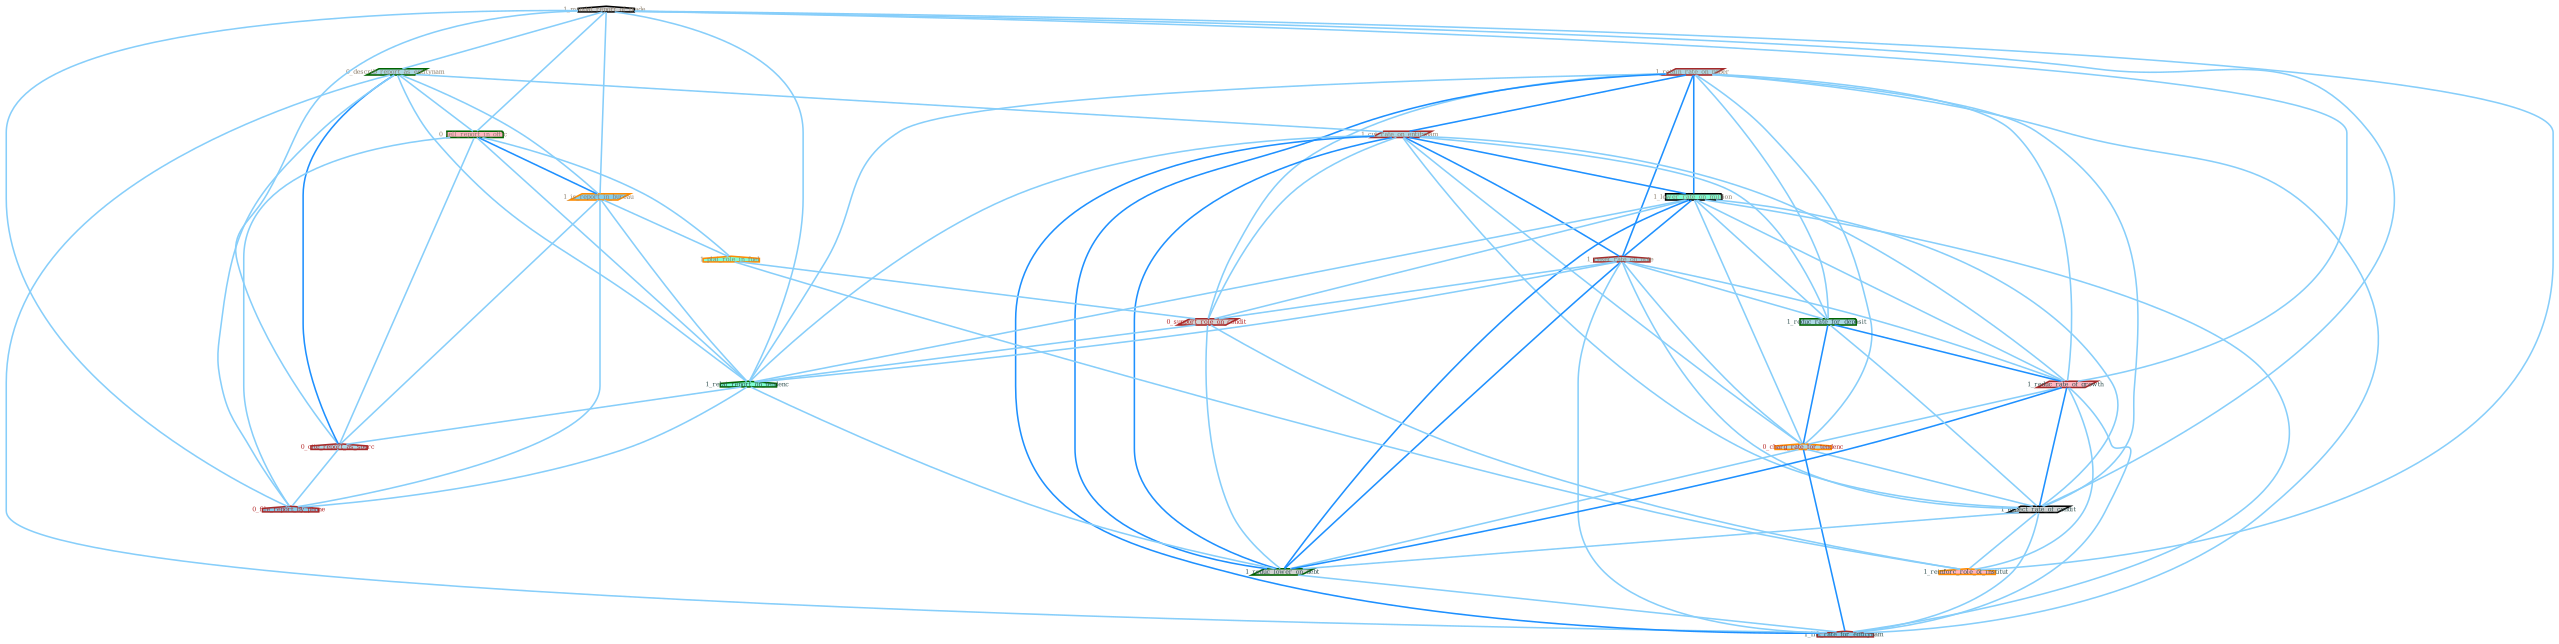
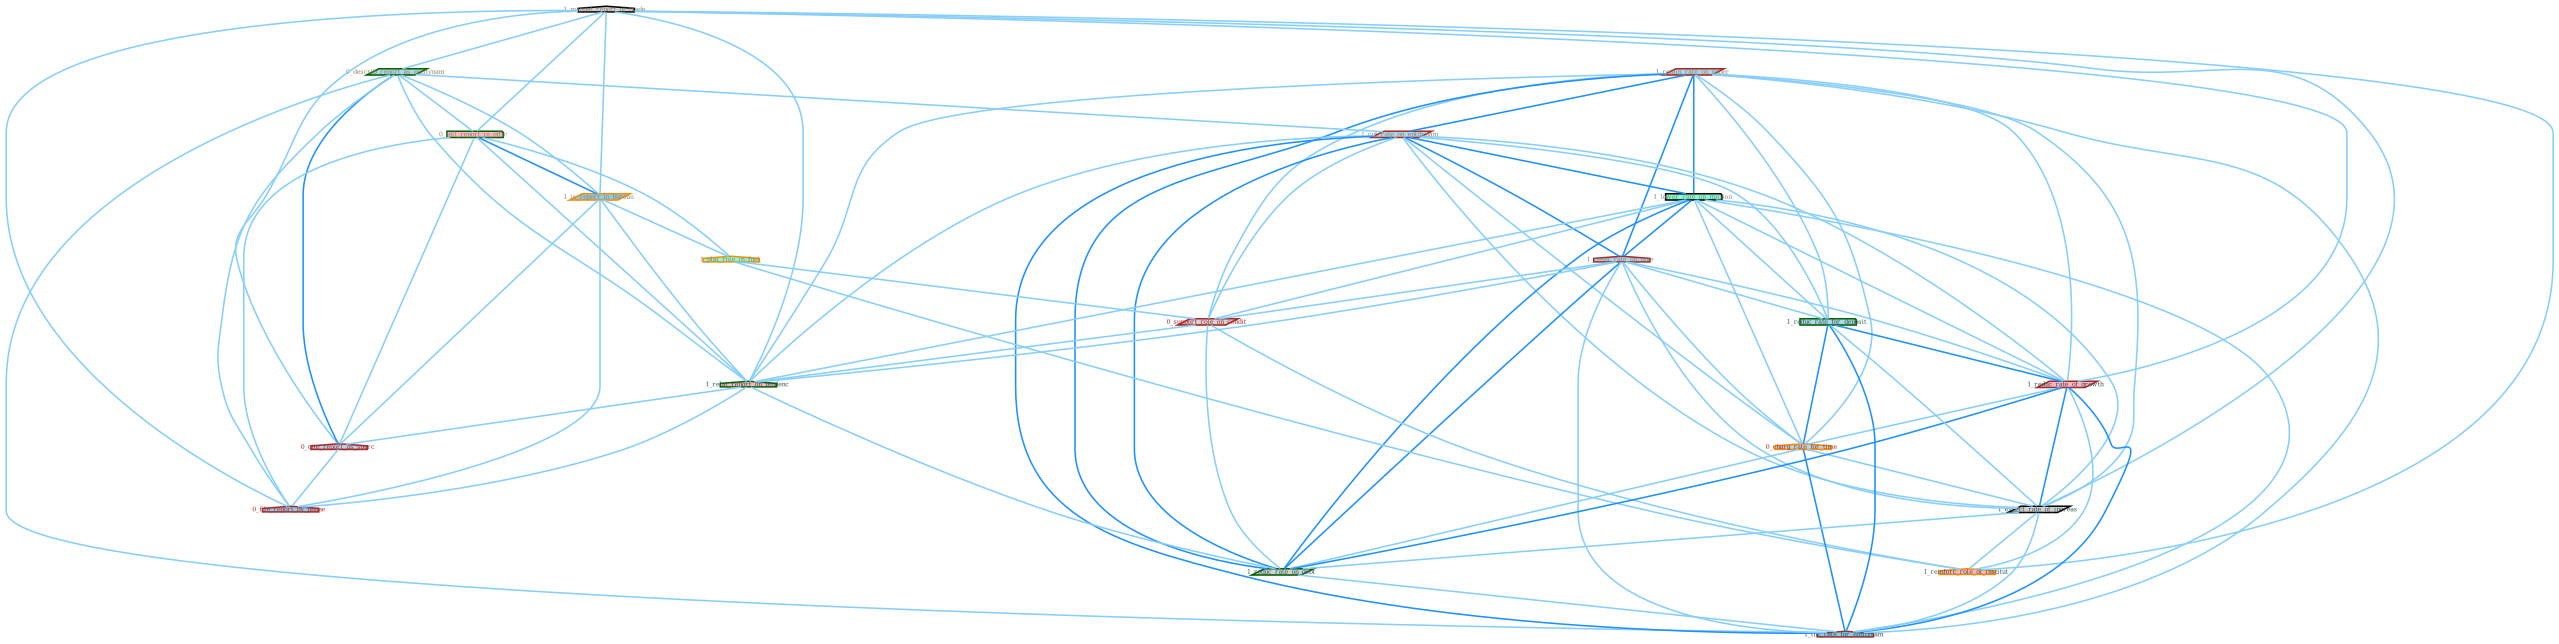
  graph {
    node [color=brown fillcolor=lightblue fixedsize=true fontcolor="#8b7d6b" fontsize=4 shape=house style=filled]
    edge [color="#87cefa" w=1]
    "1_mandat_report_of_trade " [color=black fillcolor=lightgrey height=.06 width=.5]
    "1_retain_rate_on_paper " [height=.06 shape=parallelogram width=.5]
    "0_describ_report_as_entitynam " [color=darkgreen height=.06 shape=parallelogram width=.5]
    "0_tell_report_in_offic " [color=darkgreen fillcolor=lightpink height=.06 shape=note width=.5]
    "1_cut_rate_on_entitynam " [height=.06 shape=parallelogram width=.5]
    "1_lower_rate_on_million " [color=black fillcolor=aquamarine height=.06 shape=note width=.5]
    "1_is_report_in_bureau " [color=darkorange fillcolor=skyblue height=.06 shape=parallelogram width=.5]
    "1_reset_rate_on_note " [height=.06 width=.5]
    "1_plai_role_in_fuel " [color=darkorange fillcolor=aquamarine height=.06 width=.5]
    "0_support_role_on_condit " [fillcolor=lightgrey fontcolor="#b22222" height=.06 shape=parallelogram width=.5]
    "0_cite_report_as_sourc " [fontcolor="#b22222" height=.06 width=.5]
    "0_file_report_by_phone " [fillcolor=skyblue fontcolor="#b22222" height=.06 width=.5]
-   "0_charg_rate_for_time " [color=darkorange fontcolor="#b22222" height=.06 width=.5 label="0_charg_rate_for_tendenc"]
-   "1_relai_report_on_tendenc " [color=darkgreen fillcolor=aquamarine fontcolor="#2f4f4f" height=.06 width=.5]
+   "0_charg_rate_for_time " [color=darkorange fontcolor="#b22222" height=.06 width=.5]
+   "1_relai_report_on_tendenc " [color=darkgreen fillcolor=lightpink fontcolor="#2f4f4f" height=.06 width=.5]
    "1_reduc_rate_of_growth " [fillcolor=lightpink fontcolor="#2f4f4f" height=.06 shape=parallelogram width=.5]
-   "1_expect_rate_of_increas " [color=black fillcolor=lightgrey fontcolor="#2f4f4f" height=.06 shape=parallelogram width=.5 label="1_expect_rate_of_condit"]
+   "1_expect_rate_of_increas " [color=black fillcolor=lightgrey fontcolor="#2f4f4f" height=.06 shape=parallelogram width=.5]
    "1_reinforc_role_of_institut " [color=darkorange fillcolor=lightpink fontcolor="#2f4f4f" height=.06 width=.5]
    "1_reduc_rate_for_deposit " [color=darkgreen fontcolor="#2f4f4f" height=.06 shape=note width=.5]
-   "1_reduc_rate_on_debt " [color=darkgreen fillcolor=lightgrey fontcolor="#2f4f4f" height=.06 shape=parallelogram width=.5 label="1_reduc_lower_on_debt"]
+   "1_reduc_rate_on_debt " [color=darkgreen fillcolor=lightgrey fontcolor="#2f4f4f" height=.06 shape=parallelogram width=.5]
    "1_lift_rate_for_entitynam " [fillcolor=skyblue fontcolor="#2f4f4f" height=.06 width=.5]
    subgraph sub_1 {
      "1_mandat_report_of_trade "
      "1_retain_rate_on_paper "
      "0_describ_report_as_entitynam "
      "0_tell_report_in_offic "
      "1_cut_rate_on_entitynam "
      "1_lower_rate_on_million "
      "1_is_report_in_bureau "
      "1_reset_rate_on_note "
      "1_plai_role_in_fuel "
    }
    subgraph sub_2 {
      "0_support_role_on_condit "
      "0_cite_report_as_sourc "
      "0_file_report_by_phone "
      "0_charg_rate_for_time "
    }
    "1_mandat_report_of_trade " -- "0_describ_report_as_entitynam "
    "1_mandat_report_of_trade " -- "0_tell_report_in_offic "
    "1_mandat_report_of_trade " -- "1_is_report_in_bureau "
    "1_mandat_report_of_trade " -- "0_cite_report_as_sourc "
    "1_mandat_report_of_trade " -- "0_file_report_by_phone "
    "1_mandat_report_of_trade " -- "1_relai_report_on_tendenc "
    "1_mandat_report_of_trade " -- "1_reduc_rate_of_growth "
    "1_mandat_report_of_trade " -- "1_expect_rate_of_increas "
    "1_mandat_report_of_trade " -- "1_reinforc_role_of_institut "
    "1_retain_rate_on_paper " -- "1_cut_rate_on_entitynam " [color="#1e90ff" w=2]
    "1_retain_rate_on_paper " -- "1_lower_rate_on_million " [color="#1e90ff" w=2]
    "1_retain_rate_on_paper " -- "1_reset_rate_on_note " [color="#1e90ff" w=2]
    "1_retain_rate_on_paper " -- "0_support_role_on_condit "
    "1_retain_rate_on_paper " -- "0_charg_rate_for_time "
    "1_retain_rate_on_paper " -- "1_relai_report_on_tendenc "
    "1_retain_rate_on_paper " -- "1_reduc_rate_of_growth "
    "1_retain_rate_on_paper " -- "1_expect_rate_of_increas "
    "1_retain_rate_on_paper " -- "1_reduc_rate_for_deposit "
    "1_retain_rate_on_paper " -- "1_reduc_rate_on_debt " [color="#1e90ff" w=2]
    "1_retain_rate_on_paper " -- "1_lift_rate_for_entitynam "
    "0_describ_report_as_entitynam " -- "0_tell_report_in_offic "
    "0_describ_report_as_entitynam " -- "1_cut_rate_on_entitynam "
    "0_describ_report_as_entitynam " -- "1_is_report_in_bureau "
    "0_describ_report_as_entitynam " -- "0_cite_report_as_sourc " [color="#1e90ff" w=2]
    "0_describ_report_as_entitynam " -- "0_file_report_by_phone "
    "0_describ_report_as_entitynam " -- "1_relai_report_on_tendenc "
    "0_describ_report_as_entitynam " -- "1_lift_rate_for_entitynam "
    "0_tell_report_in_offic " -- "1_is_report_in_bureau " [color="#1e90ff" w=2]
    "0_tell_report_in_offic " -- "1_plai_role_in_fuel "
    "0_tell_report_in_offic " -- "0_cite_report_as_sourc "
    "0_tell_report_in_offic " -- "0_file_report_by_phone "
    "0_tell_report_in_offic " -- "1_relai_report_on_tendenc "
    "1_cut_rate_on_entitynam " -- "1_lower_rate_on_million " [color="#1e90ff" w=2]
    "1_cut_rate_on_entitynam " -- "1_reset_rate_on_note " [color="#1e90ff" w=2]
    "1_cut_rate_on_entitynam " -- "0_support_role_on_condit "
    "1_cut_rate_on_entitynam " -- "0_charg_rate_for_time "
    "1_cut_rate_on_entitynam " -- "1_relai_report_on_tendenc "
    "1_cut_rate_on_entitynam " -- "1_reduc_rate_of_growth "
    "1_cut_rate_on_entitynam " -- "1_expect_rate_of_increas "
    "1_cut_rate_on_entitynam " -- "1_reduc_rate_for_deposit "
    "1_cut_rate_on_entitynam " -- "1_reduc_rate_on_debt " [color="#1e90ff" w=2]
    "1_cut_rate_on_entitynam " -- "1_lift_rate_for_entitynam " [color="#1e90ff" w=2]
    "1_lower_rate_on_million " -- "1_reset_rate_on_note " [color="#1e90ff" w=2]
    "1_lower_rate_on_million " -- "0_support_role_on_condit "
    "1_lower_rate_on_million " -- "0_charg_rate_for_time "
    "1_lower_rate_on_million " -- "1_relai_report_on_tendenc "
    "1_lower_rate_on_million " -- "1_reduc_rate_of_growth "
    "1_lower_rate_on_million " -- "1_expect_rate_of_increas "
    "1_lower_rate_on_million " -- "1_reduc_rate_for_deposit "
    "1_lower_rate_on_million " -- "1_reduc_rate_on_debt " [color="#1e90ff" w=2]
    "1_lower_rate_on_million " -- "1_lift_rate_for_entitynam "
    "1_is_report_in_bureau " -- "1_plai_role_in_fuel "
    "1_is_report_in_bureau " -- "0_cite_report_as_sourc "
    "1_is_report_in_bureau " -- "0_file_report_by_phone "
    "1_is_report_in_bureau " -- "1_relai_report_on_tendenc "
    "1_reset_rate_on_note " -- "0_support_role_on_condit "
    "1_reset_rate_on_note " -- "0_charg_rate_for_time "
    "1_reset_rate_on_note " -- "1_relai_report_on_tendenc "
    "1_reset_rate_on_note " -- "1_reduc_rate_of_growth "
    "1_reset_rate_on_note " -- "1_expect_rate_of_increas "
    "1_reset_rate_on_note " -- "1_reduc_rate_for_deposit "
    "1_reset_rate_on_note " -- "1_reduc_rate_on_debt " [color="#1e90ff" w=2]
    "1_reset_rate_on_note " -- "1_lift_rate_for_entitynam "
    "1_plai_role_in_fuel " -- "0_support_role_on_condit "
    "1_plai_role_in_fuel " -- "1_reinforc_role_of_institut "
    "0_support_role_on_condit " -- "1_relai_report_on_tendenc "
    "0_support_role_on_condit " -- "1_reinforc_role_of_institut "
    "0_support_role_on_condit " -- "1_reduc_rate_on_debt "
    "0_cite_report_as_sourc " -- "0_file_report_by_phone "
    "0_charg_rate_for_time " -- "1_expect_rate_of_increas "
    "0_charg_rate_for_time " -- "1_reduc_rate_on_debt "
    "0_charg_rate_for_time " -- "1_lift_rate_for_entitynam " [color="#1e90ff" w=2]
    "1_relai_report_on_tendenc " -- "0_cite_report_as_sourc "
    "1_relai_report_on_tendenc " -- "0_file_report_by_phone "
    "1_relai_report_on_tendenc " -- "1_reduc_rate_on_debt "
    "1_reduc_rate_of_growth " -- "0_charg_rate_for_time "
    "1_reduc_rate_of_growth " -- "1_expect_rate_of_increas " [color="#1e90ff" w=2]
    "1_reduc_rate_of_growth " -- "1_reinforc_role_of_institut "
    "1_reduc_rate_of_growth " -- "1_reduc_rate_on_debt " [color="#1e90ff" w=2]
-   "1_reduc_rate_of_growth " -- "1_lift_rate_for_entitynam "
+   "1_reduc_rate_of_growth " -- "1_lift_rate_for_entitynam " [color="#1e90ff"]
    "1_expect_rate_of_increas " -- "1_reinforc_role_of_institut "
    "1_expect_rate_of_increas " -- "1_reduc_rate_on_debt "
    "1_expect_rate_of_increas " -- "1_lift_rate_for_entitynam "
    "1_reduc_rate_for_deposit " -- "0_charg_rate_for_time " [color="#1e90ff" w=2]
    "1_reduc_rate_for_deposit " -- "1_reduc_rate_of_growth " [color="#1e90ff" w=2]
    "1_reduc_rate_for_deposit " -- "1_expect_rate_of_increas "
+   "1_reduc_rate_for_deposit " -- "1_lift_rate_for_entitynam " [color="#1e90ff" w=2]
    "1_reduc_rate_on_debt " -- "1_lift_rate_for_entitynam "
  }
